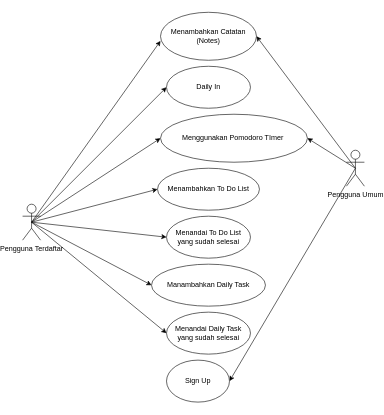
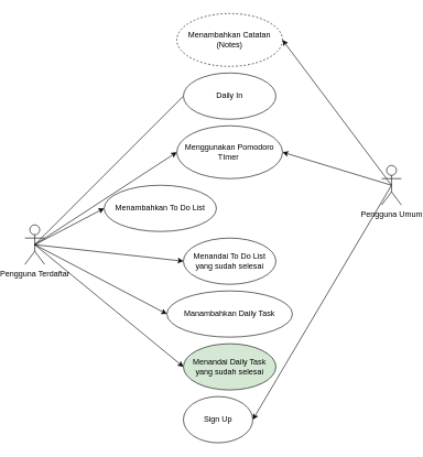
  <mxCell id="0" />
  <mxCell id="1" parent="0" />
- <mxCell id="2" style="rounded=0;orthogonalLoop=1;jettySize=auto;html=1;exitX=0.5;exitY=0.5;exitDx=0;exitDy=0;exitPerimeter=0;entryX=0;entryY=0.597;entryDx=0;entryDy=0;entryPerimeter=0;" parent="1" source="9" target="16" edge="1"><mxGeometry relative="1" as="geometry" /></mxCell>
- <mxCell id="3" style="edgeStyle=none;rounded=0;orthogonalLoop=1;jettySize=auto;html=1;exitX=0.5;exitY=0.5;exitDx=0;exitDy=0;exitPerimeter=0;entryX=0;entryY=0.5;entryDx=0;entryDy=0;" parent="1" source="9" target="10" edge="1"><mxGeometry relative="1" as="geometry" /></mxCell>
+ <mxCell id="3" style="edgeStyle=none;rounded=0;orthogonalLoop=1;jettySize=auto;html=1;exitX=0.5;exitY=0.5;exitDx=0;exitDy=0;exitPerimeter=0;entryX=0;entryY=0.5;entryDx=0;entryDy=0;endArrow=none;" parent="1" source="9" target="10" edge="1"><mxGeometry relative="1" as="geometry" /></mxCell>
  <mxCell id="4" style="edgeStyle=none;rounded=0;orthogonalLoop=1;jettySize=auto;html=1;exitX=0.5;exitY=0.5;exitDx=0;exitDy=0;exitPerimeter=0;entryX=0;entryY=0.5;entryDx=0;entryDy=0;" parent="1" source="9" target="11" edge="1"><mxGeometry relative="1" as="geometry" /></mxCell>
  <mxCell id="5" style="edgeStyle=none;rounded=0;orthogonalLoop=1;jettySize=auto;html=1;exitX=0.5;exitY=0.5;exitDx=0;exitDy=0;exitPerimeter=0;entryX=0;entryY=0.5;entryDx=0;entryDy=0;" parent="1" source="9" target="12" edge="1"><mxGeometry relative="1" as="geometry" /></mxCell>
  <mxCell id="6" style="edgeStyle=none;rounded=0;orthogonalLoop=1;jettySize=auto;html=1;exitX=0.5;exitY=0.5;exitDx=0;exitDy=0;exitPerimeter=0;entryX=0;entryY=0.5;entryDx=0;entryDy=0;" parent="1" source="9" target="13" edge="1"><mxGeometry relative="1" as="geometry" /></mxCell>
  <mxCell id="7" style="edgeStyle=none;rounded=0;orthogonalLoop=1;jettySize=auto;html=1;exitX=0.5;exitY=0.5;exitDx=0;exitDy=0;exitPerimeter=0;entryX=0;entryY=0.5;entryDx=0;entryDy=0;" parent="1" source="9" target="14" edge="1"><mxGeometry relative="1" as="geometry" /></mxCell>
  <mxCell id="8" style="edgeStyle=none;rounded=0;orthogonalLoop=1;jettySize=auto;html=1;exitX=0.5;exitY=0.5;exitDx=0;exitDy=0;exitPerimeter=0;entryX=0;entryY=0.5;entryDx=0;entryDy=0;" parent="1" source="9" target="15" edge="1"><mxGeometry relative="1" as="geometry" /></mxCell>
  <mxCell id="9" value="Pengguna Terdaftar" style="shape=umlActor;verticalLabelPosition=bottom;verticalAlign=top;html=1;" parent="1" vertex="1"><mxGeometry x="20" y="340" width="30" height="60" as="geometry" /></mxCell>
  <mxCell id="10" value="Daily In" style="ellipse;whiteSpace=wrap;html=1;" parent="1" vertex="1"><mxGeometry x="260" y="110" width="140" height="70" as="geometry" /></mxCell>
- <mxCell id="11" value="Menggunakan Pomodoro TImer&amp;nbsp;" style="ellipse;whiteSpace=wrap;html=1;" parent="1" vertex="1"><mxGeometry x="250" y="190" width="245" height="80" as="geometry" /></mxCell>
- <mxCell id="12" value="Menambahkan To Do List" style="ellipse;whiteSpace=wrap;html=1;" parent="1" vertex="1"><mxGeometry x="245" y="280" width="170" height="70" as="geometry" /></mxCell>
+ <mxCell id="11" value="Menggunakan Pomodoro TImer&amp;nbsp;" style="ellipse;whiteSpace=wrap;html=1;" parent="1" vertex="1"><mxGeometry x="250" y="190" width="160" height="80" as="geometry" /></mxCell>
+ <mxCell id="12" value="Menambahkan To Do List" style="ellipse;whiteSpace=wrap;html=1;" parent="1" vertex="1"><mxGeometry x="140" y="280" width="170" height="70" as="geometry" /></mxCell>
  <mxCell id="13" value="Menandai To Do List yang sudah selesai" style="ellipse;whiteSpace=wrap;html=1;" parent="1" vertex="1"><mxGeometry x="260" y="360" width="140" height="70" as="geometry" /></mxCell>
  <mxCell id="14" value="Manambahkan Daily Task" style="ellipse;whiteSpace=wrap;html=1;" parent="1" vertex="1"><mxGeometry x="235" y="440" width="190" height="70" as="geometry" /></mxCell>
- <mxCell id="15" value="Menandai Daily Task yang sudah selesai" style="ellipse;whiteSpace=wrap;html=1;" parent="1" vertex="1"><mxGeometry x="260" y="520" width="140" height="70" as="geometry" /></mxCell>
- <mxCell id="16" value="Menambahkan Catatan (Notes)" style="ellipse;whiteSpace=wrap;html=1;" parent="1" vertex="1"><mxGeometry x="250" y="20" width="160" height="80" as="geometry" /></mxCell>
+ <mxCell id="15" value="Menandai Daily Task yang sudah selesai" style="ellipse;whiteSpace=wrap;html=1;fillColor=#d5e8d4;" parent="1" vertex="1"><mxGeometry x="260" y="520" width="140" height="70" as="geometry" /></mxCell>
+ <mxCell id="16" value="Menambahkan Catatan (Notes)" style="ellipse;whiteSpace=wrap;html=1;dashed=1;" parent="1" vertex="1"><mxGeometry x="250" y="20" width="160" height="80" as="geometry" /></mxCell>
  <mxCell id="17" style="edgeStyle=none;rounded=0;orthogonalLoop=1;jettySize=auto;html=1;exitX=0.5;exitY=0.5;exitDx=0;exitDy=0;exitPerimeter=0;entryX=1;entryY=0.5;entryDx=0;entryDy=0;" parent="1" source="20" target="16" edge="1"><mxGeometry relative="1" as="geometry" /></mxCell>
  <mxCell id="18" style="edgeStyle=none;rounded=0;orthogonalLoop=1;jettySize=auto;html=1;exitX=0.5;exitY=0.5;exitDx=0;exitDy=0;exitPerimeter=0;entryX=1;entryY=0.5;entryDx=0;entryDy=0;" parent="1" source="20" target="11" edge="1"><mxGeometry relative="1" as="geometry" /></mxCell>
  <mxCell id="19" style="edgeStyle=none;rounded=0;orthogonalLoop=1;jettySize=auto;html=1;exitX=0.5;exitY=0.5;exitDx=0;exitDy=0;exitPerimeter=0;entryX=1;entryY=0.5;entryDx=0;entryDy=0;" parent="1" source="20" target="21" edge="1"><mxGeometry relative="1" as="geometry" /></mxCell>
  <mxCell id="20" value="Pengguna Umum" style="shape=umlActor;verticalLabelPosition=bottom;verticalAlign=top;html=1;" parent="1" vertex="1"><mxGeometry x="560" y="250" width="30" height="60" as="geometry" /></mxCell>
  <mxCell id="21" value="Sign Up" style="ellipse;whiteSpace=wrap;html=1;" parent="1" vertex="1"><mxGeometry x="260" y="600" width="105" height="70" as="geometry" /></mxCell>
